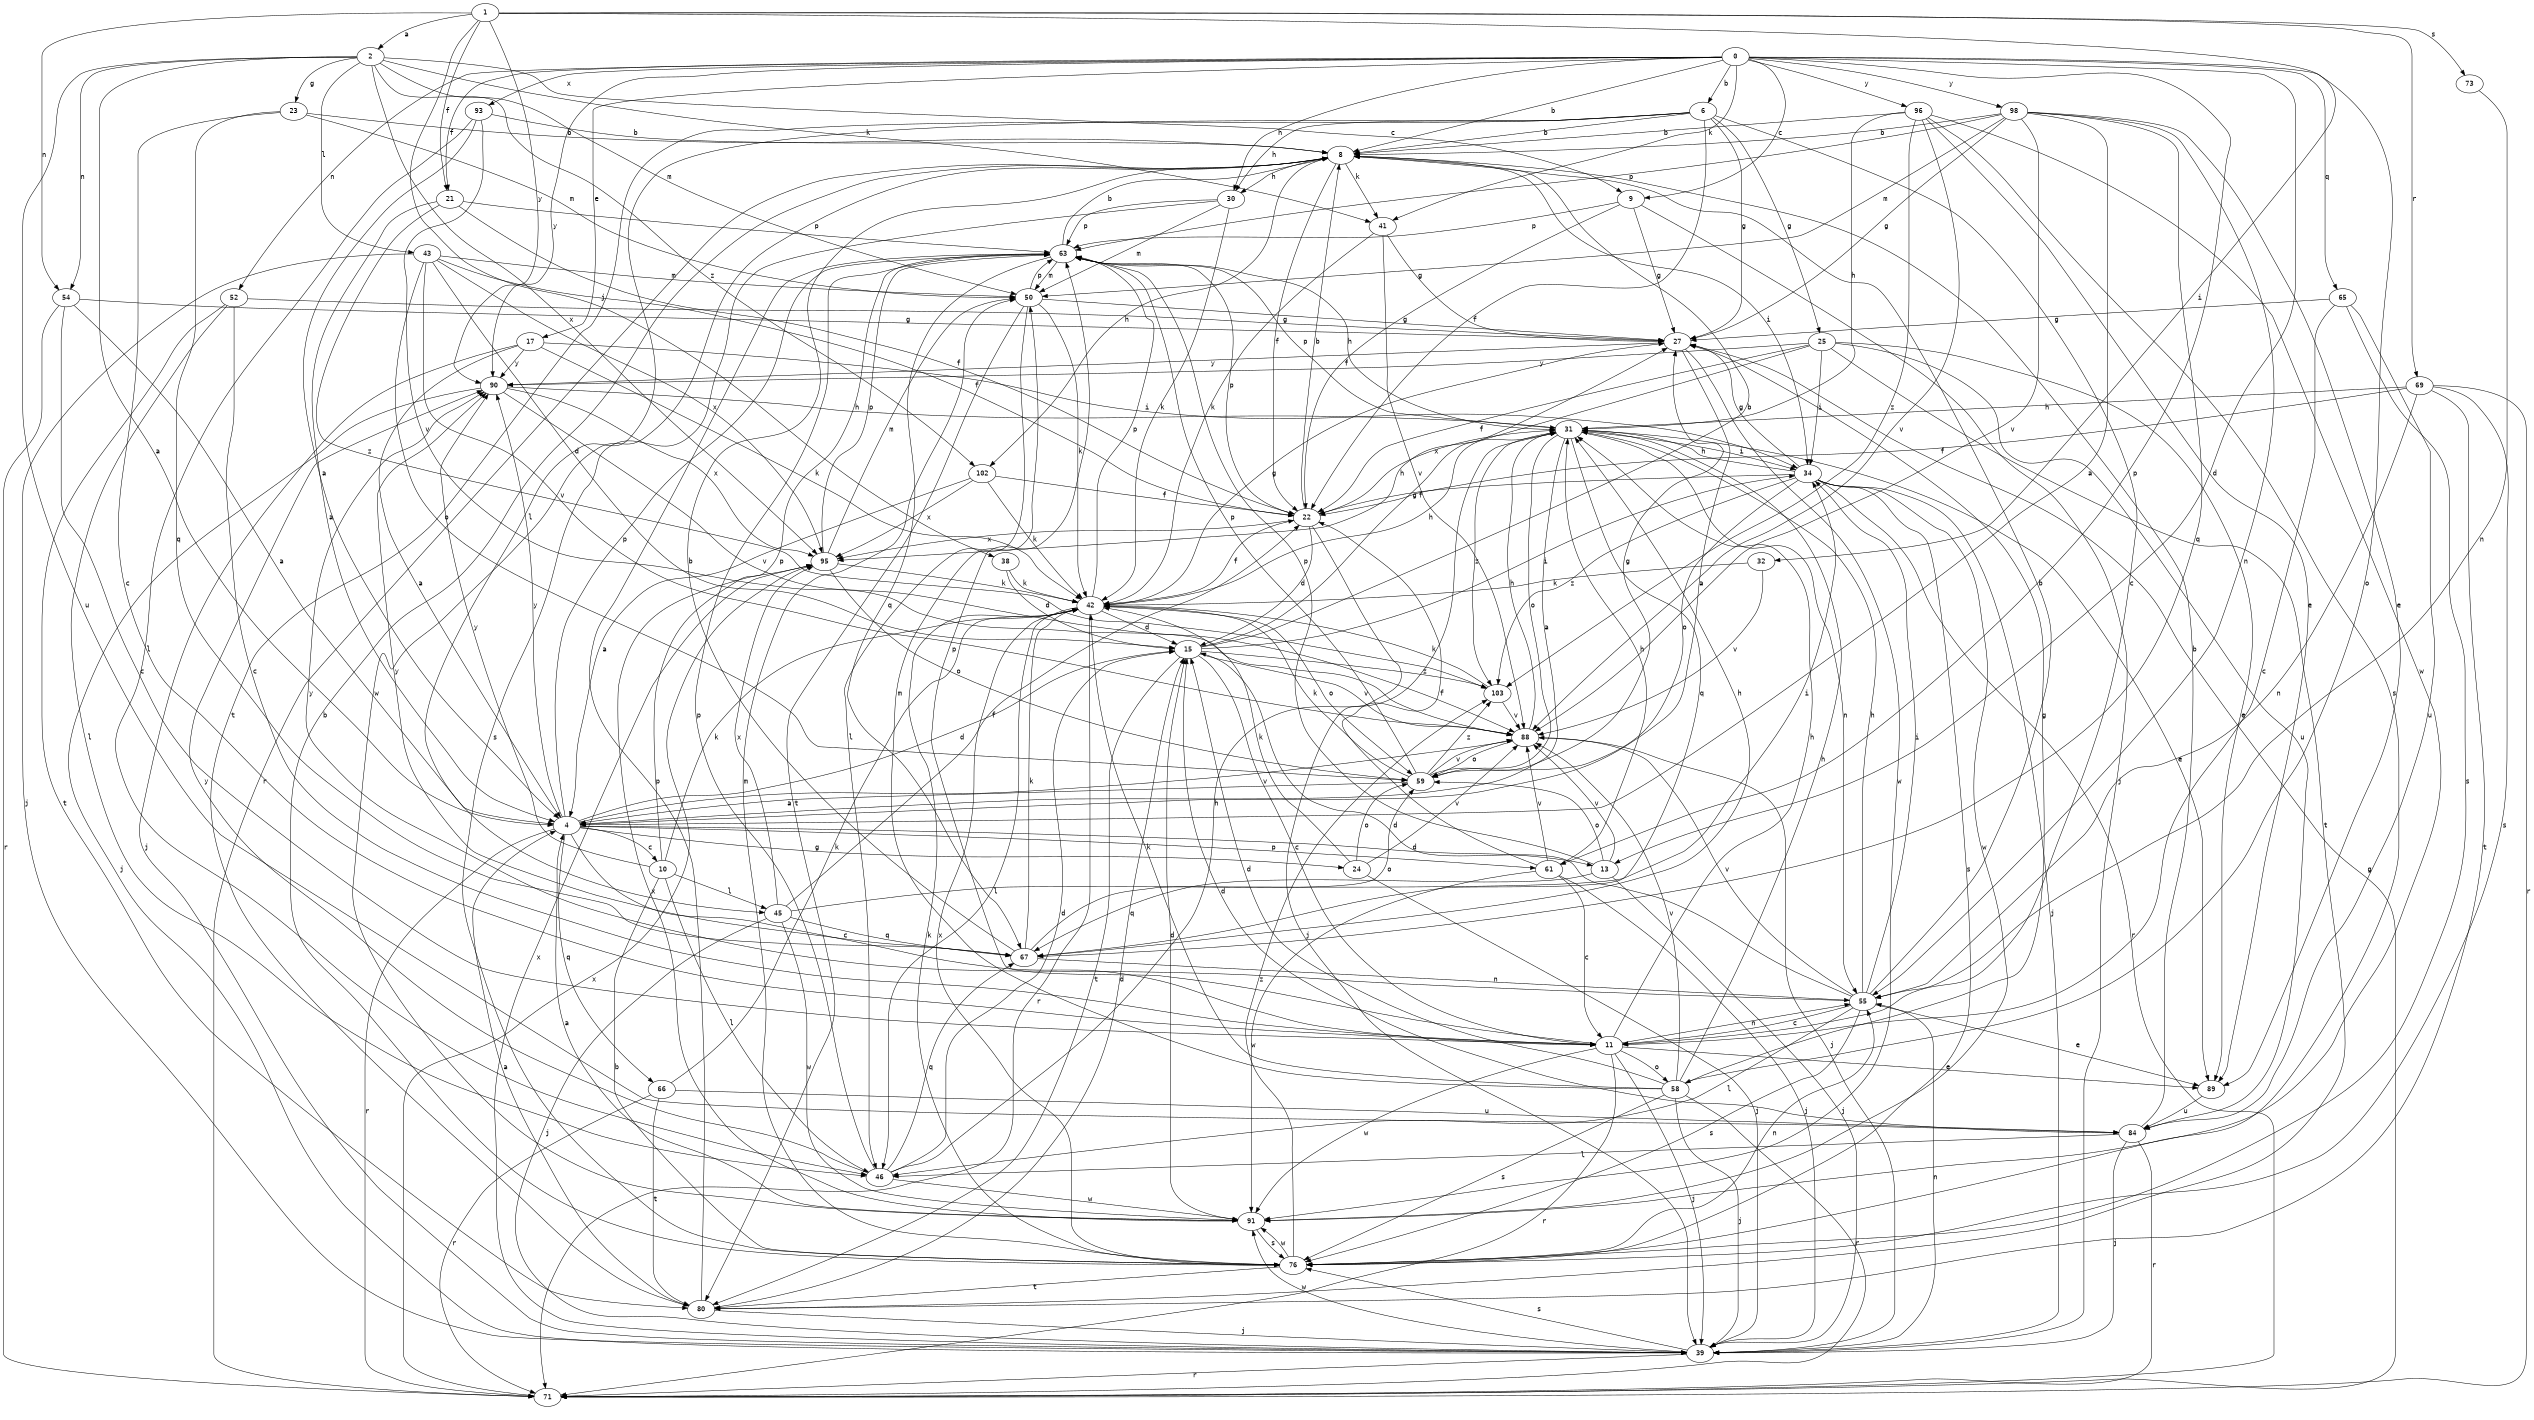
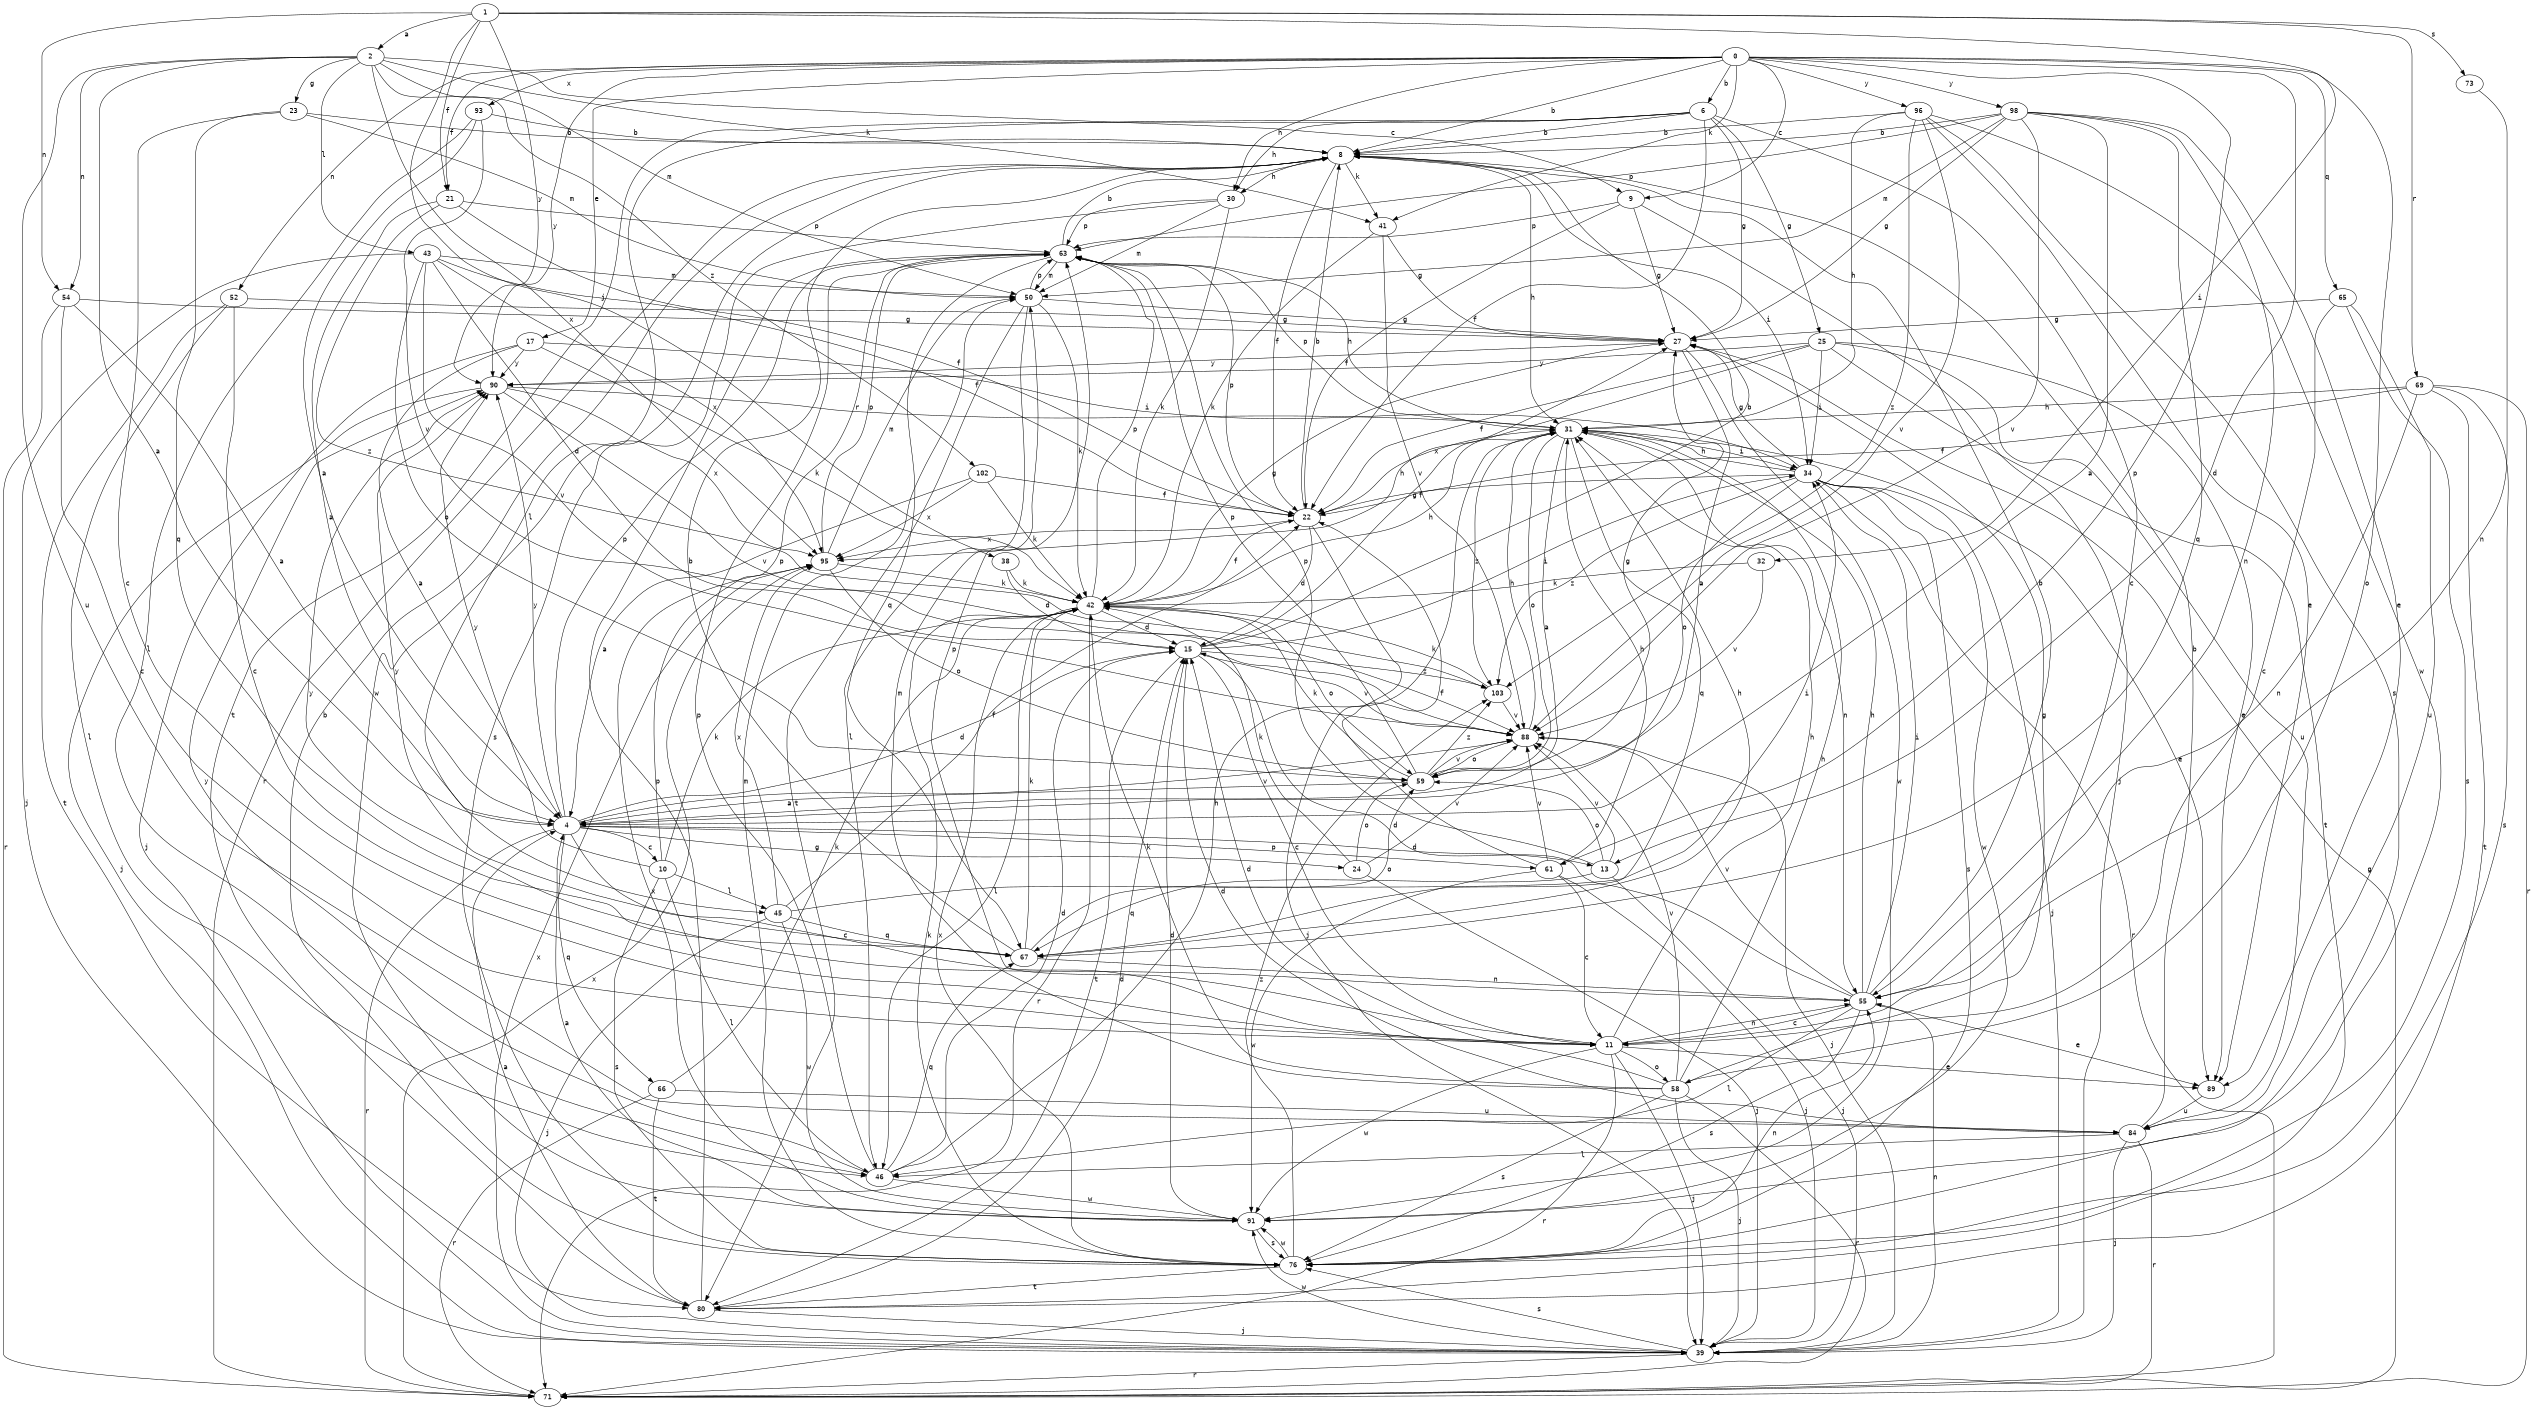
  strict digraph {
    fontname="DejaVu Sans Mono"
    node [fontname="DejaVu Sans Mono"]
    edge [fontname="DejaVu Sans Mono"]
    0
    6
    8
    9
    13
    17
    21
    30
    41
    52
    58
    61
    65
    93
    96
    98
    n17 [label=90]
    11
    22
    25
    27
    45
    80
    71
    31
    34
    91
    63
    39
    88
    59
    67
    4
    42
    103
    50
    76
    46
    15
    84
    n41 [label=89]
    55
    95
    1
    2
    32
    38
    54
    69
    73
    23
    43
    102
    10
    24
    66
    0 -> 6 [label=b]
    0 -> 8 [label=b]
    0 -> 9 [label=c]
    0 -> 13 [label=d]
    0 -> 17 [label=e]
    0 -> 21 [label=f]
    0 -> 30 [label=h]
    0 -> 41 [label=k]
    0 -> 52 [label=n]
    0 -> 58 [label=o]
    0 -> 61 [label=p]
    0 -> 65 [label=q]
    0 -> 93 [label=x]
    0 -> 96 [label=y]
    0 -> 98 [label=y]
    0 -> n17 [label=y]
    6 -> 8 [label=b]
    6 -> 30 [label=h]
    6 -> 11 [label=c]
    6 -> 22 [label=f]
    6 -> 25 [label=g]
    6 -> 27 [label=g]
    6 -> 45 [label=l]
    6 -> 80 [label=t]
    8 -> 30 [label=h]
    8 -> 41 [label=k]
    8 -> 22 [label=f]
    8 -> 71 [label=r]
-   8 -> 102 [label=h]
+   8 -> 31 [label=h]
    8 -> 34 [label=i]
    8 -> 91 [label=w]
    9 -> 22 [label=f]
    9 -> 27 [label=g]
    9 -> 63 [label=p]
    9 -> 39 [label=j]
    13 -> 63 [label=p]
    13 -> 39 [label=j]
    13 -> 88 [label=v]
    13 -> 59 [label=o]
    13 -> 67 [label=q]
    17 -> n17 [label=y]
    17 -> 34 [label=i]
    17 -> 39 [label=j]
    17 -> 4 [label=a]
    17 -> 42 [label=k]
    21 -> 22 [label=f]
    21 -> 63 [label=p]
    21 -> 4 [label=a]
    21 -> 103 [label=z]
    30 -> 63 [label=p]
    30 -> 42 [label=k]
    30 -> 50 [label=m]
    30 -> 76 [label=s]
    41 -> 27 [label=g]
    41 -> 88 [label=v]
    41 -> 42 [label=k]
    52 -> 11 [label=c]
    52 -> 27 [label=g]
    52 -> 80 [label=t]
    52 -> 46 [label=l]
    58 -> 27 [label=g]
    58 -> 71 [label=r]
    58 -> 31 [label=h]
    58 -> 39 [label=j]
    58 -> 88 [label=v]
    58 -> 42 [label=k]
    58 -> 50 [label=m]
    58 -> 76 [label=s]
    58 -> 15 [label=d]
    61 -> 11 [label=c]
    61 -> 22 [label=f]
    61 -> 31 [label=h]
    61 -> 91 [label=w]
    61 -> 39 [label=j]
    61 -> 88 [label=v]
    65 -> 11 [label=c]
    65 -> 27 [label=g]
    65 -> 76 [label=s]
    65 -> 84 [label=u]
    93 -> 8 [label=b]
    93 -> 88 [label=v]
    93 -> 4 [label=a]
    93 -> 46 [label=l]
    96 -> 8 [label=b]
    96 -> 31 [label=h]
    96 -> 91 [label=w]
    96 -> 88 [label=v]
    96 -> 103 [label=z]
    96 -> 76 [label=s]
    96 -> n41 [label=e]
    98 -> 8 [label=b]
    98 -> 27 [label=g]
    98 -> 63 [label=p]
    98 -> 88 [label=v]
    98 -> 67 [label=q]
    98 -> 4 [label=a]
    98 -> 50 [label=m]
    98 -> n41 [label=e]
    98 -> 55 [label=n]
-   n17 -> 31 [label=h]
+   n17 -> 31 [label=r]
    n17 -> 39 [label=j]
    n17 -> 88 [label=v]
    n17 -> 95 [label=x]
    11 -> 58 [label=o]
    11 -> 71 [label=r]
    11 -> 31 [label=h]
    11 -> 91 [label=w]
    11 -> 63 [label=p]
    11 -> 39 [label=j]
    11 -> n41 [label=e]
    11 -> 55 [label=n]
    22 -> 8 [label=b]
    22 -> 31 [label=h]
    22 -> 63 [label=p]
    22 -> 39 [label=j]
    22 -> 15 [label=d]
    22 -> 95 [label=x]
    25 -> n17 [label=y]
    25 -> 22 [label=f]
    25 -> 80 [label=t]
    25 -> 34 [label=i]
    25 -> 84 [label=u]
    25 -> n41 [label=e]
    25 -> 95 [label=x]
    27 -> n17 [label=y]
    27 -> 91 [label=w]
    27 -> 4 [label=a]
    45 -> 22 [label=f]
    45 -> 34 [label=i]
    45 -> 91 [label=w]
    45 -> 39 [label=j]
    45 -> 67 [label=q]
    45 -> 95 [label=x]
    80 -> 63 [label=p]
    80 -> 39 [label=j]
    80 -> 4 [label=a]
    80 -> 15 [label=d]
    71 -> 27 [label=g]
    71 -> 95 [label=x]
    31 -> 34 [label=i]
    31 -> 63 [label=p]
    31 -> 59 [label=o]
    31 -> 67 [label=q]
    31 -> 4 [label=a]
    31 -> 103 [label=z]
    31 -> n41 [label=e]
    31 -> 55 [label=n]
    34 -> 22 [label=f]
    34 -> 27 [label=g]
    34 -> 71 [label=r]
    34 -> 31 [label=h]
    34 -> 91 [label=w]
    34 -> 39 [label=j]
    34 -> 59 [label=o]
    34 -> 103 [label=z]
    34 -> 76 [label=s]
    91 -> 4 [label=a]
    91 -> 76 [label=s]
    91 -> 15 [label=d]
    91 -> 95 [label=x]
    63 -> 8 [label=b]
    63 -> 31 [label=h]
    63 -> 67 [label=q]
    63 -> 50 [label=m]
    39 -> 71 [label=r]
    39 -> 91 [label=w]
    39 -> 76 [label=s]
    39 -> 55 [label=n]
    39 -> 95 [label=x]
    88 -> 31 [label=h]
    88 -> 39 [label=j]
    88 -> 59 [label=o]
    59 -> 27 [label=g]
    59 -> 63 [label=p]
    59 -> 88 [label=v]
    59 -> 4 [label=a]
    59 -> 42 [label=k]
    59 -> 103 [label=z]
    67 -> 8 [label=b]
    67 -> n17 [label=y]
    67 -> 31 [label=h]
    67 -> 59 [label=o]
    67 -> 42 [label=k]
    67 -> 55 [label=n]
    4 -> 13 [label=d]
    4 -> 61 [label=p]
    4 -> n17 [label=y]
    4 -> 11 [label=c]
    4 -> 71 [label=r]
    4 -> 63 [label=p]
    4 -> 88 [label=v]
    4 -> 15 [label=d]
    4 -> 10 [label=c]
    4 -> 24 [label=g]
    4 -> 66 [label=q]
    42 -> 22 [label=f]
    42 -> 27 [label=g]
    42 -> 71 [label=r]
    42 -> 31 [label=h]
    42 -> 63 [label=p]
    42 -> 59 [label=o]
    42 -> 76 [label=x]
    42 -> 46 [label=l]
    42 -> 15 [label=d]
    103 -> 88 [label=v]
    103 -> 42 [label=k]
    50 -> 27 [label=g]
    50 -> 80 [label=t]
    50 -> 63 [label=p]
    50 -> 42 [label=k]
    50 -> 46 [label=l]
    76 -> 8 [label=b]
    76 -> 80 [label=t]
    76 -> 91 [label=w]
    76 -> 42 [label=k]
    76 -> 103 [label=z]
    76 -> 50 [label=m]
    76 -> 55 [label=n]
    46 -> n17 [label=y]
    46 -> 31 [label=h]
    46 -> 91 [label=w]
    46 -> 63 [label=p]
    46 -> 67 [label=q]
    46 -> 15 [label=d]
    15 -> 8 [label=b]
    15 -> 11 [label=c]
    15 -> 27 [label=g]
    15 -> 80 [label=t]
    15 -> 34 [label=i]
    15 -> 88 [label=v]
    15 -> 103 [label=z]
    84 -> 8 [label=b]
    84 -> 71 [label=r]
    84 -> 39 [label=j]
    84 -> 46 [label=l]
    84 -> 15 [label=d]
    n41 -> 84 [label=u]
    55 -> 8 [label=b]
    55 -> n17 [label=y]
    55 -> 11 [label=c]
    55 -> 31 [label=h]
    55 -> 34 [label=i]
    55 -> 88 [label=v]
    55 -> 76 [label=s]
    55 -> 46 [label=l]
    55 -> 15 [label=d]
    55 -> n41 [label=e]
    95 -> 63 [label=p]
    95 -> 59 [label=o]
    95 -> 42 [label=k]
    95 -> 50 [label=m]
    1 -> 21 [label=f]
    1 -> n17 [label=y]
    1 -> 2 [label=a]
    1 -> 32 [label=i]
    1 -> 38 [label=j]
    1 -> 54 [label=n]
    1 -> 69 [label=r]
    1 -> 73 [label=s]
    2 -> 9 [label=c]
    2 -> 41 [label=k]
    2 -> 4 [label=a]
    2 -> 50 [label=m]
    2 -> 84 [label=u]
    2 -> 95 [label=x]
    2 -> 54 [label=n]
    2 -> 23 [label=g]
    2 -> 43 [label=l]
    2 -> 102 [label=z]
    32 -> 88 [label=v]
    32 -> 42 [label=k]
    38 -> 42 [label=k]
    38 -> 15 [label=d]
    54 -> 11 [label=c]
    54 -> 27 [label=g]
    54 -> 71 [label=r]
    54 -> 4 [label=a]
    69 -> 22 [label=f]
    69 -> 80 [label=t]
    69 -> 71 [label=r]
    69 -> 31 [label=h]
    69 -> 76 [label=s]
    69 -> 55 [label=n]
    73 -> 55 [label=n]
    23 -> 8 [label=b]
    23 -> 11 [label=c]
    23 -> 67 [label=q]
    23 -> 50 [label=m]
    43 -> 22 [label=f]
    43 -> 39 [label=j]
    43 -> 88 [label=v]
    43 -> 59 [label=o]
    43 -> 50 [label=m]
    43 -> 15 [label=d]
    43 -> 95 [label=x]
    102 -> 22 [label=f]
    102 -> 4 [label=a]
    102 -> 42 [label=k]
    102 -> 95 [label=x]
    10 -> n17 [label=y]
    10 -> 45 [label=l]
    10 -> 63 [label=p]
    10 -> 42 [label=k]
-   10 -> 76 [label=b]
+   10 -> 76 [label=s]
    10 -> 46 [label=l]
    24 -> 39 [label=j]
    24 -> 88 [label=v]
    24 -> 59 [label=o]
    24 -> 42 [label=k]
    66 -> 80 [label=t]
    66 -> 71 [label=r]
    66 -> 42 [label=k]
    66 -> 84 [label=u]
  }
